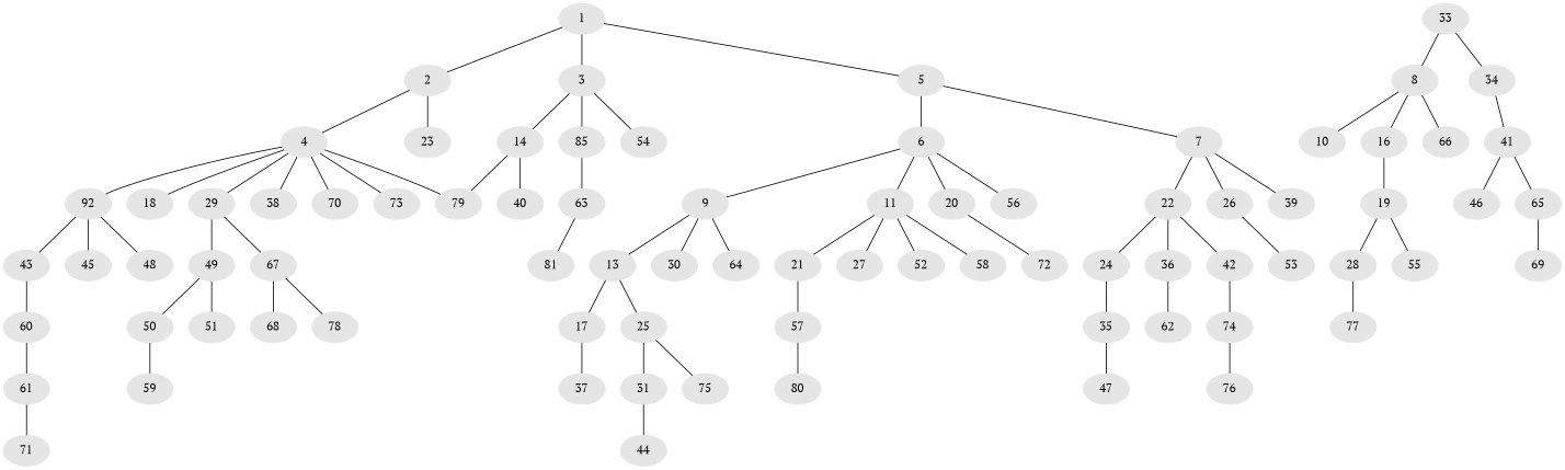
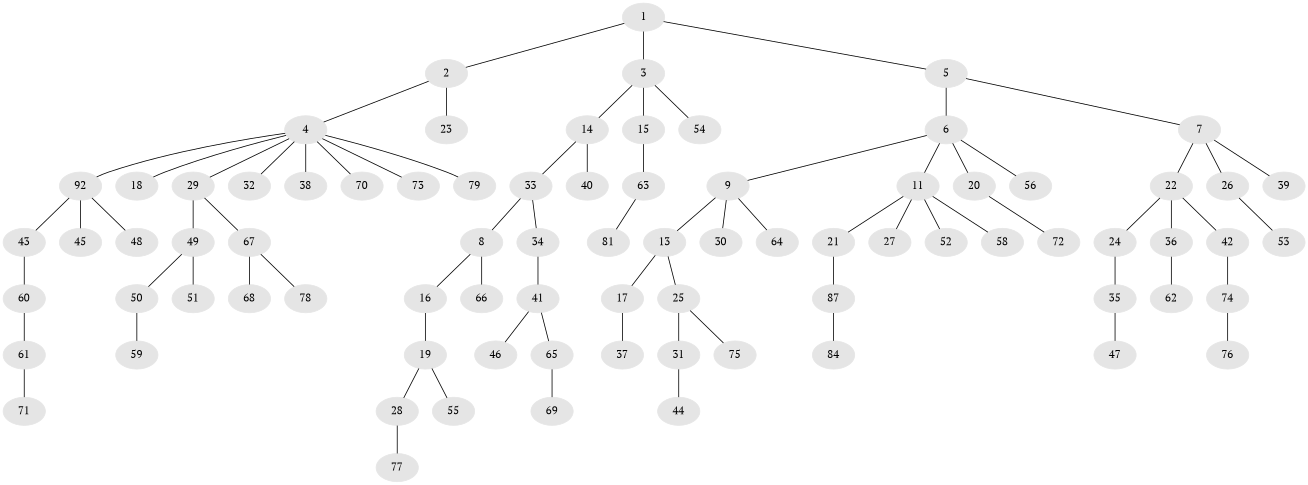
  graph {
    fontname="PT Serif"
    node [color=gray90 fontname="PT Serif" style=filled]
    edge [fontname="PT Serif"]
    1
    2
    3
    5
    4
    23
    14
-   15 [label=85]
+   15
    54
    6
    7
    n12 [label=92]
    18
    29
+   32
    38
    70
    73
    79
    8
-   10
    16
    66
    33
    40
    63
    43
    45
    48
    49
    67
    9
    11
    20
    56
    22
    26
    39
    13
    30
    64
    21
    27
    52
    58
    72
    24
    36
    42
    53
    19
    17
    25
-   57
+   57 [label=87]
    60
    37
    31
    75
    34
    81
    28
    55
    50
    51
    77
-   80
+   80 [label=84]
    35
    62
    74
    47
    44
    68
    78
    41
    46
    65
    69
    76
    61
    59
    71
    1 -- 2
    1 -- 3
    1 -- 5
    2 -- 4
    2 -- 23
    3 -- 14
    3 -- 15
    3 -- 54
    5 -- 6
    5 -- 7
    4 -- n12
    4 -- 18
    4 -- 29
+   4 -- 32
    4 -- 38
    4 -- 70
    4 -- 73
    4 -- 79
-   14 -- 79
+   14 -- 33
    14 -- 40
    15 -- 63
    6 -- 9
    6 -- 11
    6 -- 20
    6 -- 56
    7 -- 22
    7 -- 26
    7 -- 39
    n12 -- 43
    n12 -- 45
    n12 -- 48
    29 -- 49
    29 -- 67
-   8 -- 10
    8 -- 16
    8 -- 66
    16 -- 19
    33 -- 8
    33 -- 34
    63 -- 81
    43 -- 60
    49 -- 50
    49 -- 51
    67 -- 68
    67 -- 78
    9 -- 13
    9 -- 30
    9 -- 64
    11 -- 21
    11 -- 27
    11 -- 52
    11 -- 58
    20 -- 72
    22 -- 24
    22 -- 36
    22 -- 42
    26 -- 53
    13 -- 17
    13 -- 25
    21 -- 57
    24 -- 35
    36 -- 62
    42 -- 74
    19 -- 28
    19 -- 55
    17 -- 37
    25 -- 31
    25 -- 75
    57 -- 80
    60 -- 61
    31 -- 44
    34 -- 41
    28 -- 77
    50 -- 59
    35 -- 47
    74 -- 76
    41 -- 46
    41 -- 65
    65 -- 69
    61 -- 71
  }
